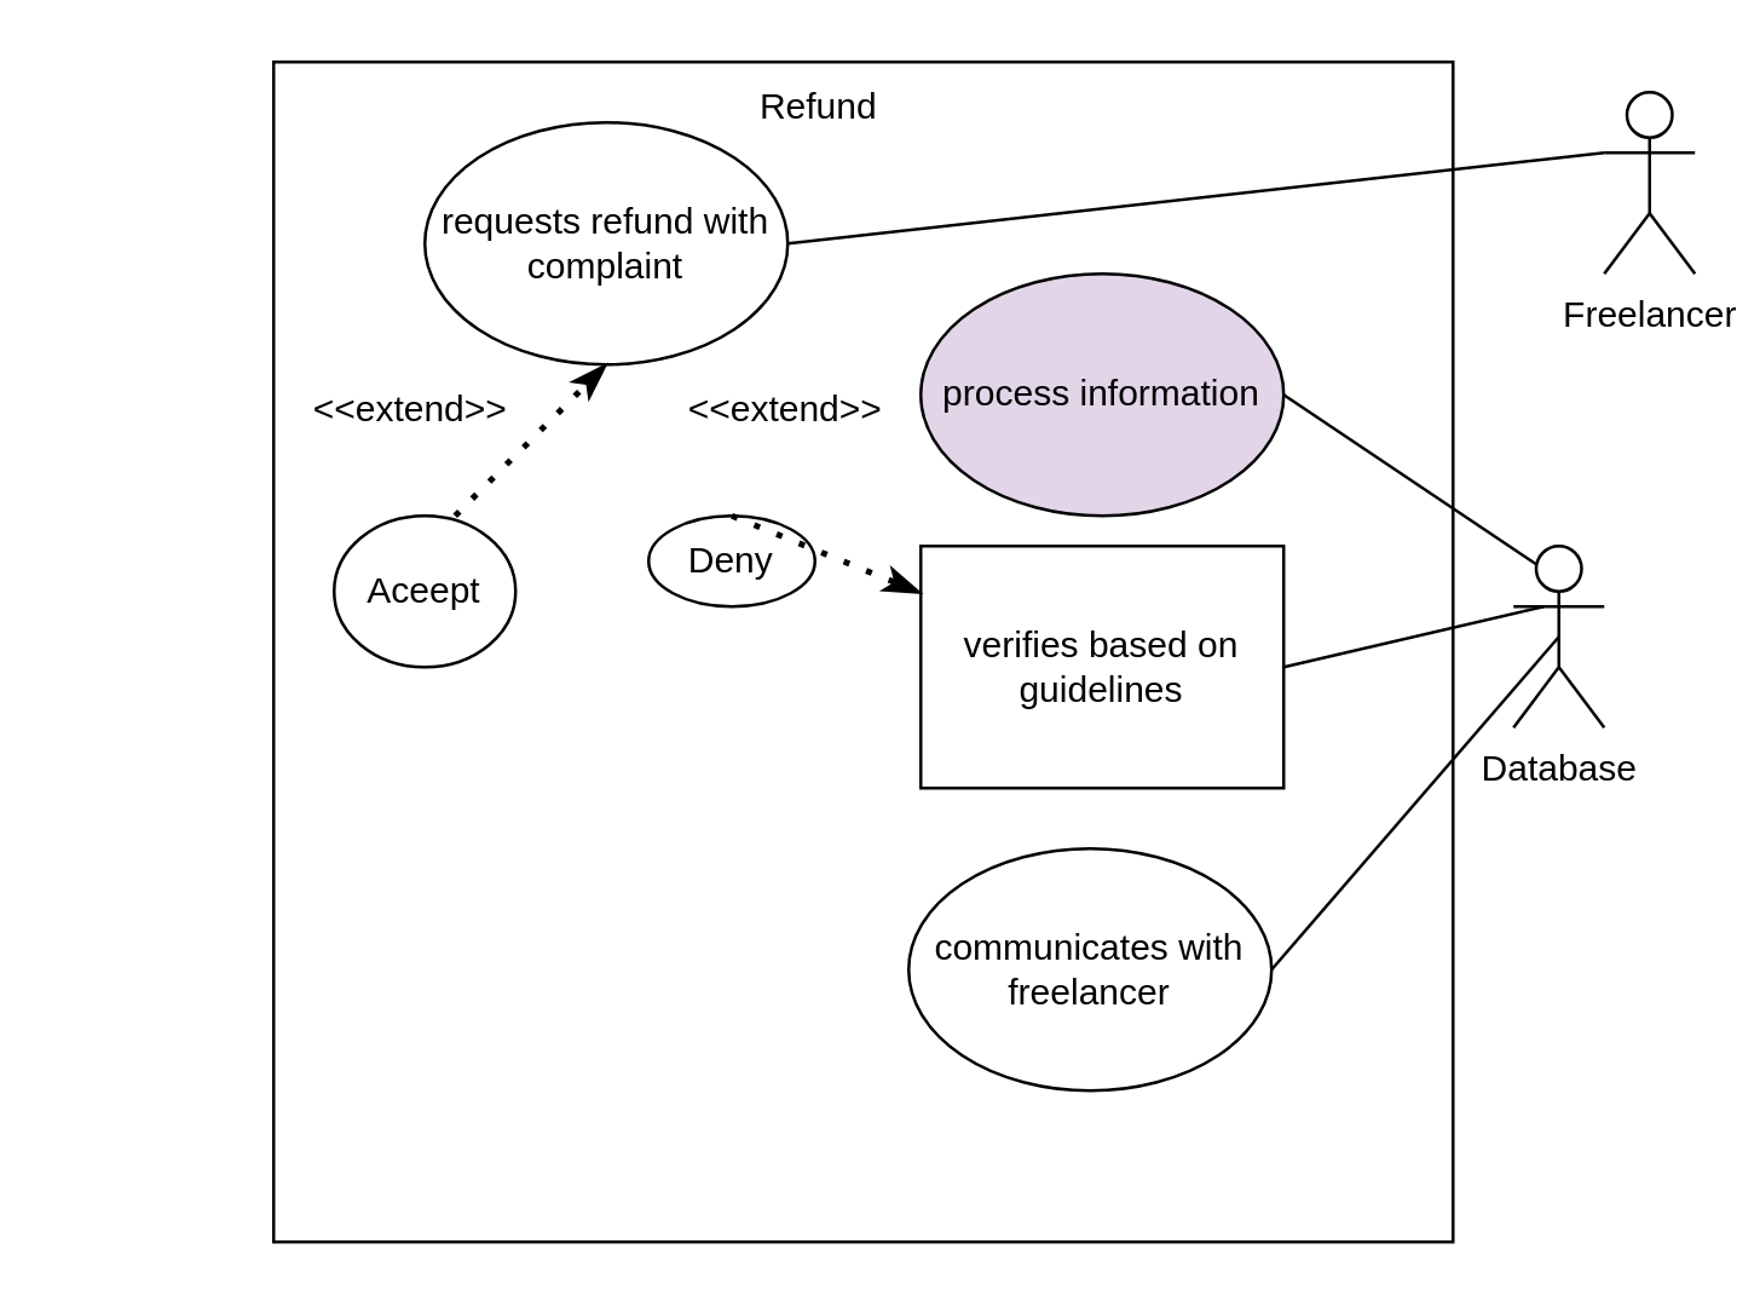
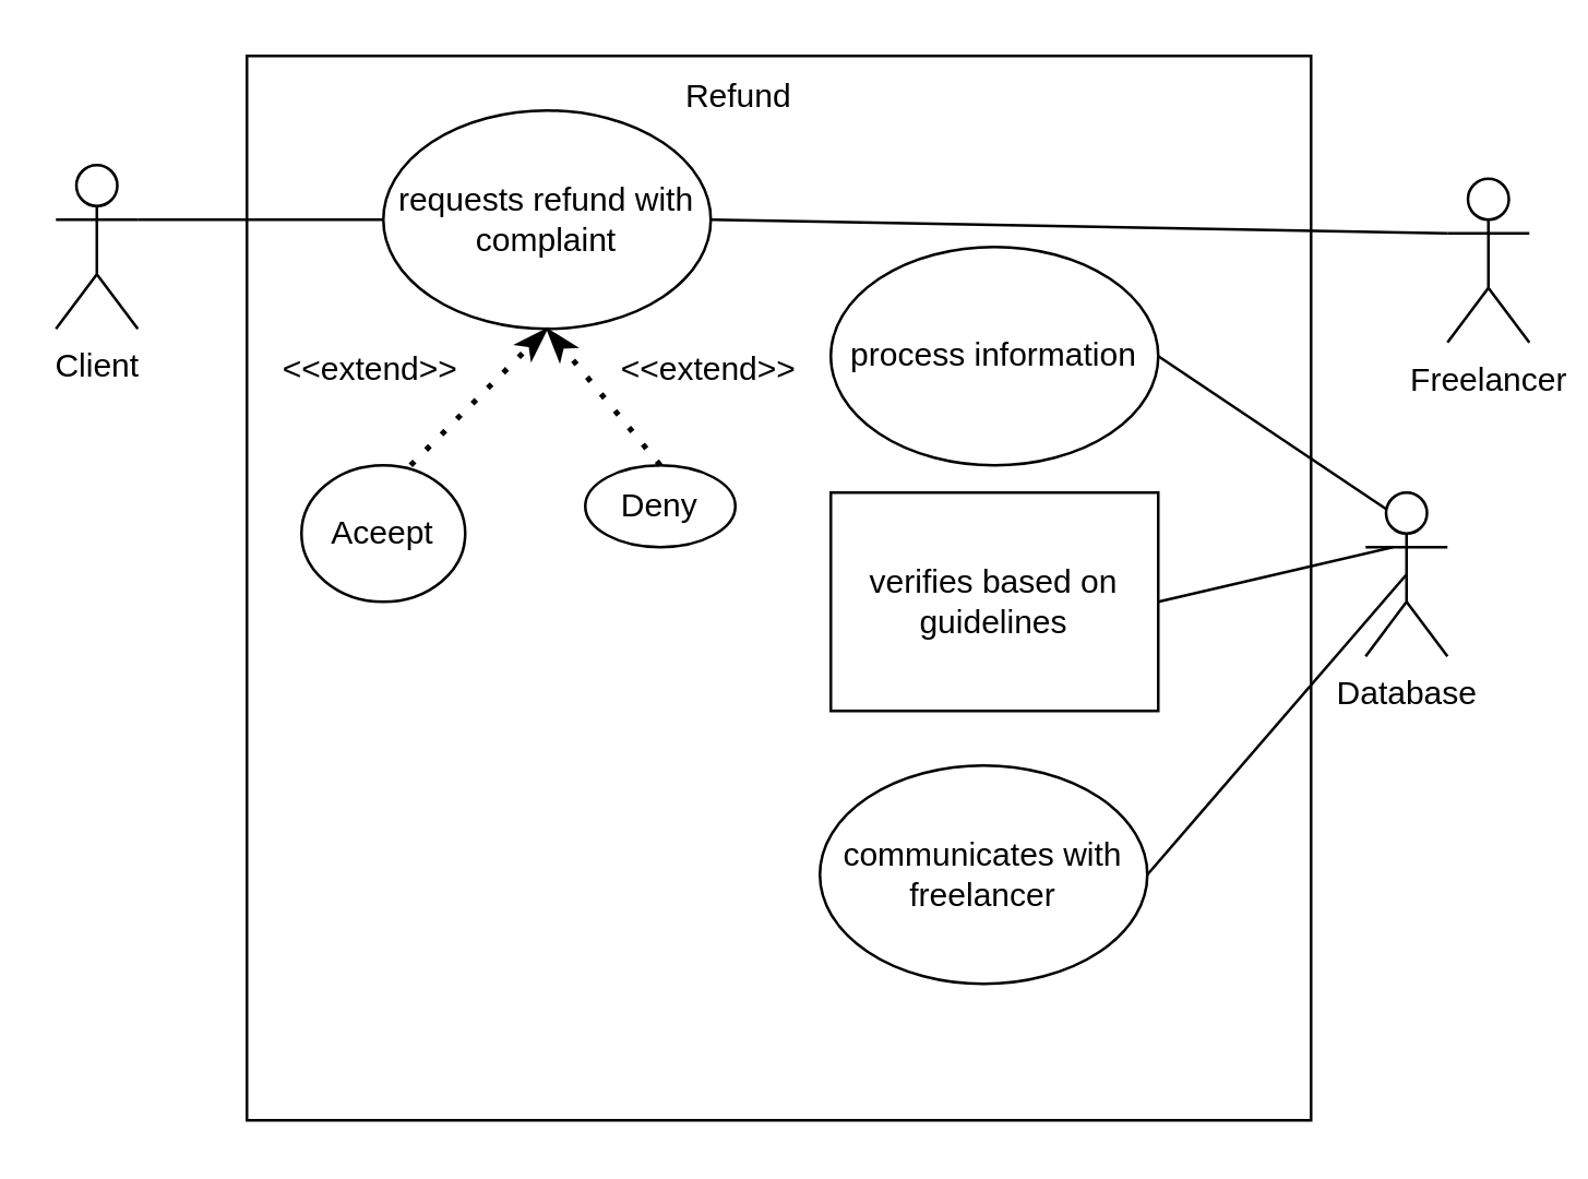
  <mxCell id="0" />
  <mxCell id="1" parent="0" />
  <mxCell id="2" value="" style="whiteSpace=wrap;html=1;aspect=fixed;" parent="1" vertex="1"><mxGeometry x="90" y="20" width="390" height="390" as="geometry" /></mxCell>
+ <mxCell id="3" value="Client" style="shape=umlActor;verticalLabelPosition=bottom;verticalAlign=top;html=1;outlineConnect=0;" parent="1" vertex="1"><mxGeometry x="20" y="60" width="30" height="60" as="geometry" /></mxCell>
  <mxCell id="4" value="Database" style="shape=umlActor;verticalLabelPosition=bottom;verticalAlign=top;html=1;outlineConnect=0;" parent="1" vertex="1"><mxGeometry x="500" y="180" width="30" height="60" as="geometry" /></mxCell>
- <mxCell id="5" value="Freelancer" style="shape=umlActor;verticalLabelPosition=bottom;verticalAlign=top;html=1;outlineConnect=0;" parent="1" vertex="1"><mxGeometry x="530" y="30" width="30" height="60" as="geometry" /></mxCell>
+ <mxCell id="5" value="Freelancer" style="shape=umlActor;verticalLabelPosition=bottom;verticalAlign=top;html=1;outlineConnect=0;" parent="1" vertex="1"><mxGeometry x="530" y="65" width="30" height="60" as="geometry" /></mxCell>
  <mxCell id="6" value="requests refund with complaint" style="ellipse;whiteSpace=wrap;html=1;" parent="1" vertex="1"><mxGeometry x="140" y="40" width="120" height="80" as="geometry" /></mxCell>
  <mxCell id="7" value="verifies based on guidelines" style="whiteSpace=wrap;html=1;rounded=0;" parent="1" vertex="1"><mxGeometry x="304" y="180" width="120" height="80" as="geometry" /></mxCell>
+ <mxCell id="8" value="" style="endArrow=none;html=1;rounded=0;exitX=1;exitY=0.333;exitDx=0;exitDy=0;exitPerimeter=0;entryX=0;entryY=0.5;entryDx=0;entryDy=0;" parent="1" source="3" target="6" edge="1"><mxGeometry width="50" height="50" relative="1" as="geometry"><mxPoint x="60" y="160" as="sourcePoint" /><mxPoint x="110" y="110" as="targetPoint" /></mxGeometry></mxCell>
  <mxCell id="9" value="communicates with freelancer" style="ellipse;whiteSpace=wrap;html=1;" parent="1" vertex="1"><mxGeometry x="300" y="280" width="120" height="80" as="geometry" /></mxCell>
  <mxCell id="10" value="" style="endArrow=none;html=1;rounded=0;entryX=1;entryY=0.5;entryDx=0;entryDy=0;exitX=0;exitY=0.333;exitDx=0;exitDy=0;exitPerimeter=0;" parent="1" source="5" target="6" edge="1"><mxGeometry width="50" height="50" relative="1" as="geometry"><mxPoint x="40" y="300" as="sourcePoint" /><mxPoint x="90" y="250" as="targetPoint" /></mxGeometry></mxCell>
  <mxCell id="11" value="" style="endArrow=none;html=1;rounded=0;exitX=0.5;exitY=0.5;exitDx=0;exitDy=0;exitPerimeter=0;entryX=1;entryY=0.5;entryDx=0;entryDy=0;" parent="1" source="4" target="9" edge="1"><mxGeometry width="50" height="50" relative="1" as="geometry"><mxPoint x="190" y="180" as="sourcePoint" /><mxPoint x="240" y="130" as="targetPoint" /></mxGeometry></mxCell>
  <mxCell id="12" value="" style="endArrow=none;html=1;rounded=0;exitX=1;exitY=0.5;exitDx=0;exitDy=0;" parent="1" source="7" edge="1"><mxGeometry width="50" height="50" relative="1" as="geometry"><mxPoint x="410" y="210" as="sourcePoint" /><mxPoint x="510" y="200" as="targetPoint" /></mxGeometry></mxCell>
- <mxCell id="13" value="process information" style="ellipse;whiteSpace=wrap;html=1;fillColor=#e1d5e7;" parent="1" vertex="1"><mxGeometry x="304" y="90" width="120" height="80" as="geometry" /></mxCell>
+ <mxCell id="13" value="process information" style="ellipse;whiteSpace=wrap;html=1;" parent="1" vertex="1"><mxGeometry x="304" y="90" width="120" height="80" as="geometry" /></mxCell>
  <mxCell id="14" value="" style="endArrow=none;html=1;rounded=0;entryX=1;entryY=0.5;entryDx=0;entryDy=0;exitX=0.25;exitY=0.1;exitDx=0;exitDy=0;exitPerimeter=0;" parent="1" source="4" target="13" edge="1"><mxGeometry width="50" height="50" relative="1" as="geometry"><mxPoint x="450" y="210" as="sourcePoint" /><mxPoint x="500" y="160" as="targetPoint" /></mxGeometry></mxCell>
  <mxCell id="15" value="Refund" style="text;html=1;align=center;verticalAlign=middle;resizable=0;points=[];autosize=1;strokeColor=none;fillColor=none;" vertex="1" parent="1"><mxGeometry x="240" y="20" width="60" height="30" as="geometry" /></mxCell>
  <mxCell id="16" value="Aceept" style="ellipse;whiteSpace=wrap;html=1;" vertex="1" parent="1"><mxGeometry x="110" y="170" width="60" height="50" as="geometry" /></mxCell>
  <mxCell id="17" value="Deny" style="ellipse;whiteSpace=wrap;html=1;" vertex="1" parent="1"><mxGeometry x="214" y="170" width="55" height="30" as="geometry" /></mxCell>
  <mxCell id="18" value="" style="endArrow=classicThin;dashed=1;html=1;dashPattern=1 3;strokeWidth=2;rounded=0;endFill=1;" edge="1" parent="1"><mxGeometry width="50" height="50" relative="1" as="geometry"><mxPoint x="150" y="170" as="sourcePoint" /><mxPoint x="200" y="120" as="targetPoint" /></mxGeometry></mxCell>
- <mxCell id="19" value="" style="endArrow=classicThin;dashed=1;html=1;dashPattern=1 3;strokeWidth=2;rounded=0;exitX=0.5;exitY=0;exitDx=0;exitDy=0;endFill=1;" edge="1" parent="1" source="17" target="7"><mxGeometry width="50" height="50" relative="1" as="geometry"><mxPoint x="160" y="180" as="sourcePoint" /><mxPoint x="210" y="130" as="targetPoint" /></mxGeometry></mxCell>
+ <mxCell id="19" value="" style="endArrow=classicThin;dashed=1;html=1;dashPattern=1 3;strokeWidth=2;rounded=0;entryX=0.5;entryY=1;entryDx=0;entryDy=0;exitX=0.5;exitY=0;exitDx=0;exitDy=0;endFill=1;" edge="1" parent="1" source="17" target="6"><mxGeometry width="50" height="50" relative="1" as="geometry"><mxPoint x="160" y="180" as="sourcePoint" /><mxPoint x="210" y="130" as="targetPoint" /></mxGeometry></mxCell>
  <mxCell id="20" value="&amp;lt;&amp;lt;extend&amp;gt;&amp;gt;" style="text;html=1;align=center;verticalAlign=middle;resizable=0;points=[];autosize=1;strokeColor=none;fillColor=none;" vertex="1" parent="1"><mxGeometry x="90" y="120" width="90" height="30" as="geometry" /></mxCell>
  <mxCell id="21" value="&amp;lt;&amp;lt;extend&amp;gt;&amp;gt;" style="text;html=1;align=center;verticalAlign=middle;resizable=0;points=[];autosize=1;strokeColor=none;fillColor=none;" vertex="1" parent="1"><mxGeometry x="214" y="120" width="90" height="30" as="geometry" /></mxCell>
